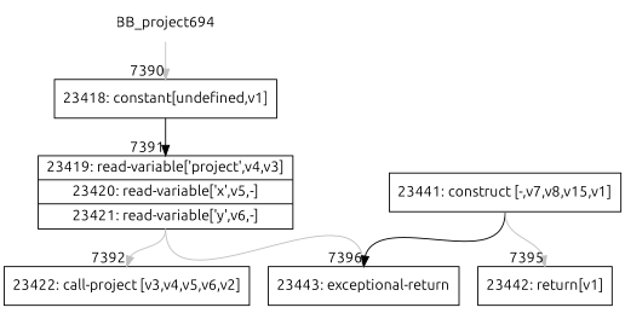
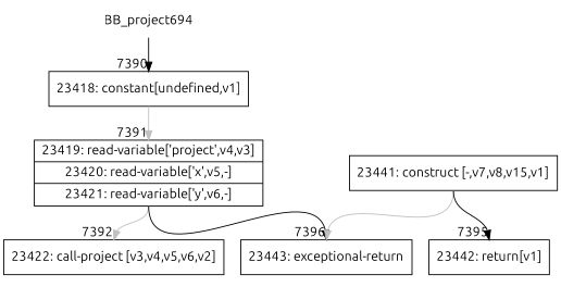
  digraph {
    fontname=Ubuntu
    rankdir=TD
    node [fontname=Ubuntu shape=record]
    edge [fontname=Ubuntu headport=n tailport=s]
    n1 [label=BB_project694 shape=none]
    n2 [label="{23418: constant[undefined,v1]}"]
    n3 [label="{23419: read-variable['project',v4,v3]|23420: read-variable['x',v5,-]|23421: read-variable['y',v6,-]}"]
    n4 [label="{23422: call-project [v3,v4,v5,v6,v2]}"]
    n5 [label="{23443: exceptional-return}"]
    n6 [label="{23441: construct [-,v7,v8,v15,v1]}"]
    n7 [label="{23442: return[v1]}"]
-   n1 -> n2 [headlabel="    7390" color=gray]
-   n2 -> n3 [headlabel="      7391"]
+   n1 -> n2 [headlabel="    7390"]
+   n2 -> n3 [headlabel="      7391" color=gray]
    n3 -> n4 [color=gray headlabel="      7392"]
-   n3 -> n5 [color=gray headlabel="      7396"]
-   n6 -> n5 [color=black]
-   n6 -> n7 [headlabel="      7395" color=gray]
+   n3 -> n5 [color=black headlabel="      7396"]
+   n6 -> n5 [color=gray]
+   n6 -> n7 [headlabel="      7395"]
  }
